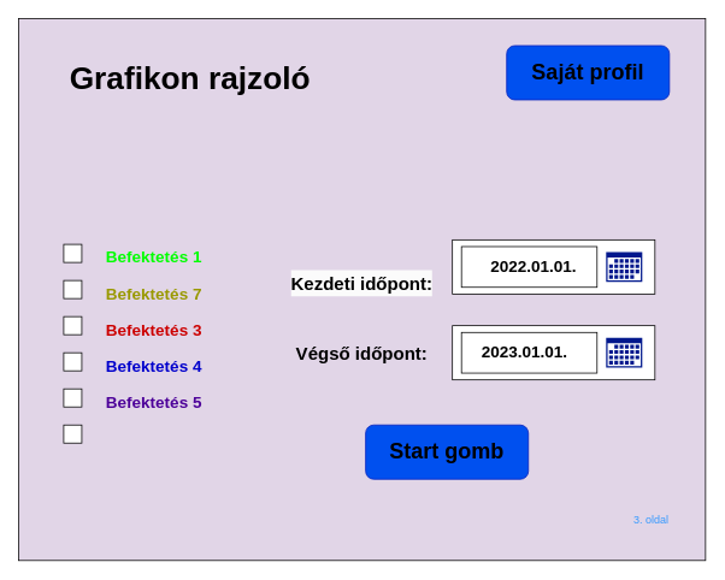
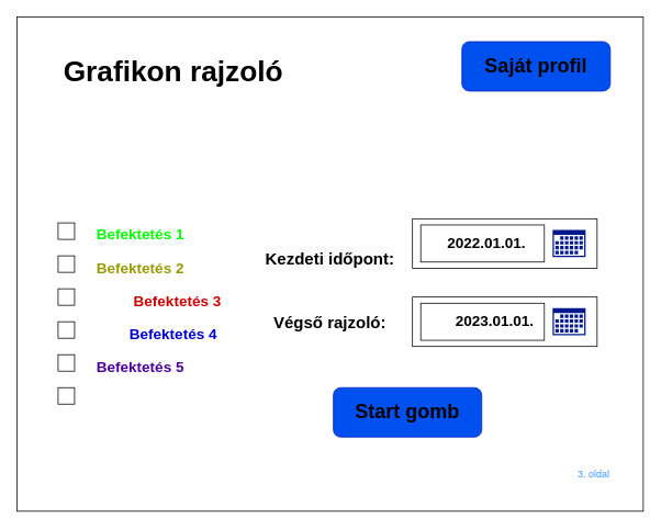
  <mxCell id="0" />
  <mxCell id="1" parent="0" />
- <mxCell id="2" value="&#10;&lt;h1 style=&quot;border-color: var(--border-color); color: rgb(0, 0, 0); font-family: Helvetica; font-style: normal; font-variant-ligatures: normal; font-variant-caps: normal; letter-spacing: normal; orphans: 2; text-align: center; text-indent: 0px; text-transform: none; widows: 2; word-spacing: 0px; -webkit-text-stroke-width: 0px; background-color: rgb(251, 251, 251); text-decoration-thickness: initial; text-decoration-style: initial; text-decoration-color: initial;&quot;&gt;&lt;font style=&quot;border-color: var(--border-color); font-size: 20px;&quot;&gt;Kezdeti időpont:&lt;/font&gt;&lt;/h1&gt;&#10;&#10;" style="rounded=0;whiteSpace=wrap;html=1;fillColor=#e1d5e7;" vertex="1" parent="1"><mxGeometry x="20" y="20" width="760" height="600" as="geometry" /></mxCell>
+ <mxCell id="2" value="&#10;&lt;h1 style=&quot;border-color: var(--border-color); color: rgb(0, 0, 0); font-family: Helvetica; font-style: normal; font-variant-ligatures: normal; font-variant-caps: normal; letter-spacing: normal; orphans: 2; text-align: center; text-indent: 0px; text-transform: none; widows: 2; word-spacing: 0px; -webkit-text-stroke-width: 0px; background-color: rgb(251, 251, 251); text-decoration-thickness: initial; text-decoration-style: initial; text-decoration-color: initial;&quot;&gt;&lt;font style=&quot;border-color: var(--border-color); font-size: 20px;&quot;&gt;Kezdeti időpont:&lt;/font&gt;&lt;/h1&gt;&#10;&#10;" style="rounded=0;whiteSpace=wrap;html=1;" vertex="1" parent="1"><mxGeometry x="20" y="20" width="760" height="600" as="geometry" /></mxCell>
  <mxCell id="3" value="" style="rounded=1;whiteSpace=wrap;html=1;shadow=0;glass=0;fillColor=#0050ef;fontColor=#ffffff;strokeColor=#001DBC;" vertex="1" parent="1"><mxGeometry x="560" y="50" width="180" height="60" as="geometry" /></mxCell>
  <mxCell id="4" value="&lt;h1&gt;Saját profil&lt;/h1&gt;" style="text;html=1;strokeColor=none;fillColor=none;align=center;verticalAlign=middle;whiteSpace=wrap;rounded=1;" vertex="1" parent="1"><mxGeometry x="550" y="65" width="200" height="30" as="geometry" /></mxCell>
  <mxCell id="5" value="&lt;h1&gt;&lt;font style=&quot;font-size: 35px;&quot;&gt;Grafikon rajzoló&lt;/font&gt;&lt;/h1&gt;" style="text;html=1;strokeColor=none;fillColor=none;align=center;verticalAlign=middle;whiteSpace=wrap;rounded=0;" vertex="1" parent="1"><mxGeometry x="70" y="70" width="280" height="30" as="geometry" /></mxCell>
  <mxCell id="6" value="" style="shape=image;verticalLabelPosition=bottom;labelBackgroundColor=default;verticalAlign=top;aspect=fixed;imageAspect=0;image=https://www.aegonalapkezelo.hu/wp-content/uploads/2011/03/graf-hozam-adat.png;" vertex="1" parent="1"><mxGeometry x="70" y="120" width="465.65" height="120" as="geometry" /></mxCell>
  <mxCell id="7" value="" style="whiteSpace=wrap;html=1;aspect=fixed;" vertex="1" parent="1"><mxGeometry x="70" y="270" width="20" height="20" as="geometry" /></mxCell>
  <mxCell id="8" value="" style="whiteSpace=wrap;html=1;aspect=fixed;" vertex="1" parent="1"><mxGeometry x="70" y="310" width="20" height="20" as="geometry" /></mxCell>
  <mxCell id="9" value="" style="whiteSpace=wrap;html=1;aspect=fixed;" vertex="1" parent="1"><mxGeometry x="70" y="350" width="20" height="20" as="geometry" /></mxCell>
  <mxCell id="10" value="" style="whiteSpace=wrap;html=1;aspect=fixed;" vertex="1" parent="1"><mxGeometry x="70" y="390" width="20" height="20" as="geometry" /></mxCell>
  <mxCell id="11" value="" style="whiteSpace=wrap;html=1;aspect=fixed;" vertex="1" parent="1"><mxGeometry x="70" y="430" width="20" height="20" as="geometry" /></mxCell>
  <mxCell id="12" value="" style="whiteSpace=wrap;html=1;aspect=fixed;" vertex="1" parent="1"><mxGeometry x="70" y="470" width="20" height="20" as="geometry" /></mxCell>
  <mxCell id="13" value="&lt;h2&gt;Befektetés 1&lt;/h2&gt;" style="text;html=1;strokeColor=none;fillColor=none;align=center;verticalAlign=middle;whiteSpace=wrap;rounded=0;fontColor=#00FF00;" vertex="1" parent="1"><mxGeometry x="110" y="270" width="120" height="30" as="geometry" /></mxCell>
- <mxCell id="14" value="&lt;h2&gt;Befektetés 7&lt;/h2&gt;" style="text;html=1;strokeColor=none;fillColor=none;align=center;verticalAlign=middle;whiteSpace=wrap;rounded=0;fontColor=#999900;" vertex="1" parent="1"><mxGeometry x="110" y="310" width="120" height="30" as="geometry" /></mxCell>
- <mxCell id="15" value="&lt;h2&gt;Befektetés 3&lt;/h2&gt;" style="text;html=1;strokeColor=none;fillColor=none;align=center;verticalAlign=middle;whiteSpace=wrap;rounded=0;fontColor=#CC0000;" vertex="1" parent="1"><mxGeometry x="110" y="350" width="120" height="30" as="geometry" /></mxCell>
+ <mxCell id="14" value="&lt;h2&gt;Befektetés 2&lt;/h2&gt;" style="text;html=1;strokeColor=none;fillColor=none;align=center;verticalAlign=middle;whiteSpace=wrap;rounded=0;fontColor=#999900;" vertex="1" parent="1"><mxGeometry x="110" y="310" width="120" height="30" as="geometry" /></mxCell>
+ <mxCell id="15" value="&lt;h2&gt;Befektetés 3&lt;/h2&gt;" style="text;html=1;strokeColor=none;fillColor=none;align=center;verticalAlign=middle;whiteSpace=wrap;rounded=0;fontColor=#CC0000;" vertex="1" parent="1"><mxGeometry x="155" y="350" width="120" height="30" as="geometry" /></mxCell>
  <mxCell id="16" value="&lt;h2&gt;Befektetés 5&lt;/h2&gt;" style="text;html=1;strokeColor=none;fillColor=none;align=center;verticalAlign=middle;whiteSpace=wrap;rounded=0;fontColor=#4C0099;" vertex="1" parent="1"><mxGeometry x="110" y="430" width="120" height="30" as="geometry" /></mxCell>
- <mxCell id="17" value="&lt;h2&gt;Befektetés 4&lt;/h2&gt;" style="text;html=1;strokeColor=none;fillColor=none;align=center;verticalAlign=middle;whiteSpace=wrap;rounded=0;fontColor=#0000CC;" vertex="1" parent="1"><mxGeometry x="110" y="390" width="120" height="30" as="geometry" /></mxCell>
- <mxCell id="18" value="&lt;h1&gt;&lt;font style=&quot;font-size: 20px;&quot;&gt;Végső időpont:&lt;/font&gt;&lt;/h1&gt;" style="text;html=1;strokeColor=none;fillColor=none;align=center;verticalAlign=middle;whiteSpace=wrap;rounded=0;" vertex="1" parent="1"><mxGeometry x="312" y="375" width="176" height="30" as="geometry" /></mxCell>
+ <mxCell id="17" value="&lt;h2&gt;Befektetés 4&lt;/h2&gt;" style="text;html=1;strokeColor=none;fillColor=none;align=center;verticalAlign=middle;whiteSpace=wrap;rounded=0;fontColor=#0000CC;" vertex="1" parent="1"><mxGeometry x="150" y="390" width="120" height="30" as="geometry" /></mxCell>
+ <mxCell id="18" value="&lt;h1&gt;&lt;font style=&quot;font-size: 20px;&quot;&gt;Végső rajzoló:&lt;/font&gt;&lt;/h1&gt;" style="text;html=1;strokeColor=none;fillColor=none;align=center;verticalAlign=middle;whiteSpace=wrap;rounded=0;" vertex="1" parent="1"><mxGeometry x="312" y="375" width="176" height="30" as="geometry" /></mxCell>
  <mxCell id="19" value="" style="rounded=0;whiteSpace=wrap;html=1;" vertex="1" parent="1"><mxGeometry x="500" y="265" width="224" height="60" as="geometry" /></mxCell>
  <mxCell id="20" value="" style="rounded=0;whiteSpace=wrap;html=1;" vertex="1" parent="1"><mxGeometry x="510" y="272.5" width="150" height="45" as="geometry" /></mxCell>
  <mxCell id="21" value="&lt;h2&gt;2022.01.01.&lt;/h2&gt;" style="text;html=1;strokeColor=none;fillColor=none;align=center;verticalAlign=middle;whiteSpace=wrap;rounded=0;" vertex="1" parent="1"><mxGeometry x="560" y="280" width="60" height="30" as="geometry" /></mxCell>
  <mxCell id="22" value="" style="sketch=0;aspect=fixed;pointerEvents=1;shadow=0;dashed=0;html=1;strokeColor=none;labelPosition=center;verticalLabelPosition=bottom;verticalAlign=top;align=center;fillColor=#00188D;shape=mxgraph.mscae.enterprise.calendar" vertex="1" parent="1"><mxGeometry x="670" y="278.6" width="40" height="32.8" as="geometry" /></mxCell>
  <mxCell id="23" value="" style="rounded=0;whiteSpace=wrap;html=1;" vertex="1" parent="1"><mxGeometry x="500" y="360" width="224" height="60" as="geometry" /></mxCell>
  <mxCell id="24" value="" style="rounded=0;whiteSpace=wrap;html=1;" vertex="1" parent="1"><mxGeometry x="510" y="367.5" width="150" height="45" as="geometry" /></mxCell>
- <mxCell id="25" value="&lt;h2&gt;2023.01.01.&lt;/h2&gt;" style="text;html=1;strokeColor=none;fillColor=none;align=center;verticalAlign=middle;whiteSpace=wrap;rounded=0;" vertex="1" parent="1"><mxGeometry x="550" y="375" width="60" height="30" as="geometry" /></mxCell>
+ <mxCell id="25" value="&lt;h2&gt;2023.01.01.&lt;/h2&gt;" style="text;html=1;strokeColor=none;fillColor=none;align=center;verticalAlign=middle;whiteSpace=wrap;rounded=0;" vertex="1" parent="1"><mxGeometry x="570" y="375" width="60" height="30" as="geometry" /></mxCell>
  <mxCell id="26" value="" style="sketch=0;aspect=fixed;pointerEvents=1;shadow=0;dashed=0;html=1;strokeColor=none;labelPosition=center;verticalLabelPosition=bottom;verticalAlign=top;align=center;fillColor=#00188D;shape=mxgraph.mscae.enterprise.calendar" vertex="1" parent="1"><mxGeometry x="670" y="373.6" width="40" height="32.8" as="geometry" /></mxCell>
  <mxCell id="27" value="" style="rounded=1;whiteSpace=wrap;html=1;shadow=0;glass=0;fillColor=#0050ef;fontColor=#ffffff;strokeColor=#001DBC;" vertex="1" parent="1"><mxGeometry x="404" y="470" width="180" height="60" as="geometry" /></mxCell>
  <mxCell id="28" value="&lt;h1&gt;Start gomb&lt;/h1&gt;" style="text;html=1;strokeColor=none;fillColor=none;align=center;verticalAlign=middle;whiteSpace=wrap;rounded=1;" vertex="1" parent="1"><mxGeometry x="394" y="485" width="200" height="30" as="geometry" /></mxCell>
  <mxCell id="29" value="3. oldal" style="text;html=1;strokeColor=none;fillColor=none;align=center;verticalAlign=middle;whiteSpace=wrap;rounded=0;fontColor=#3399FF;" vertex="1" parent="1"><mxGeometry x="690" y="560" width="60" height="30" as="geometry" /></mxCell>
